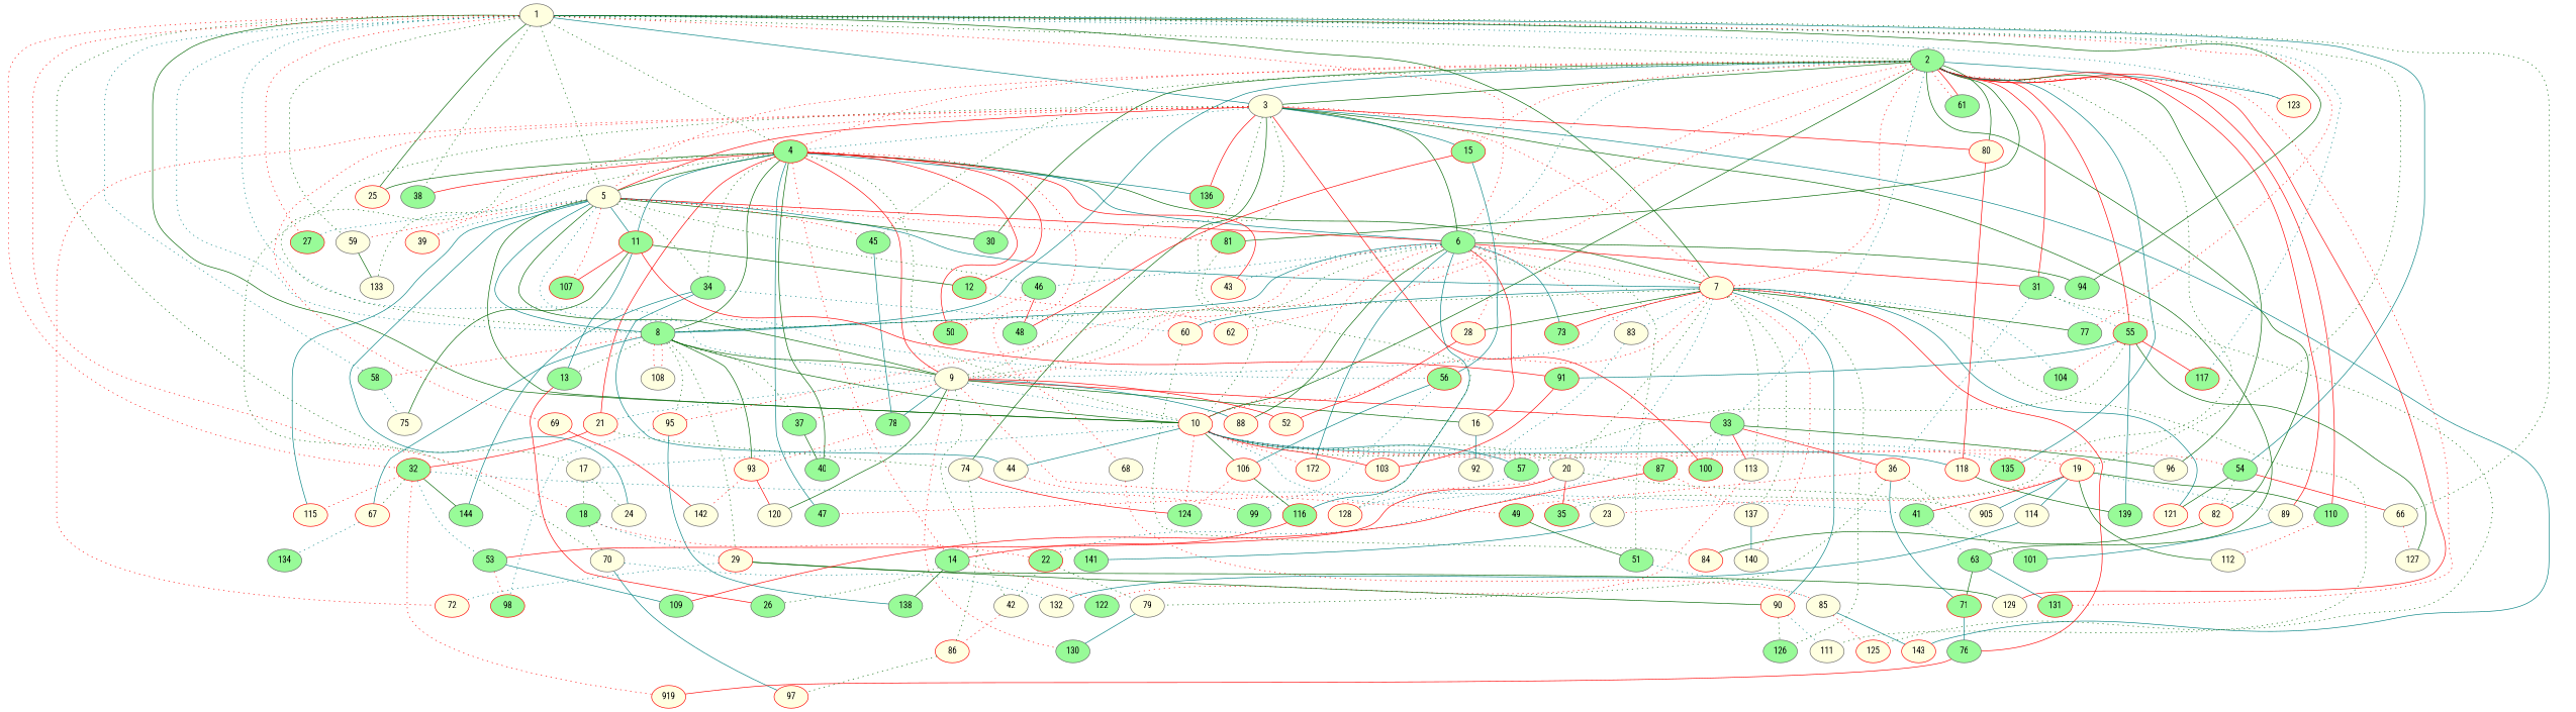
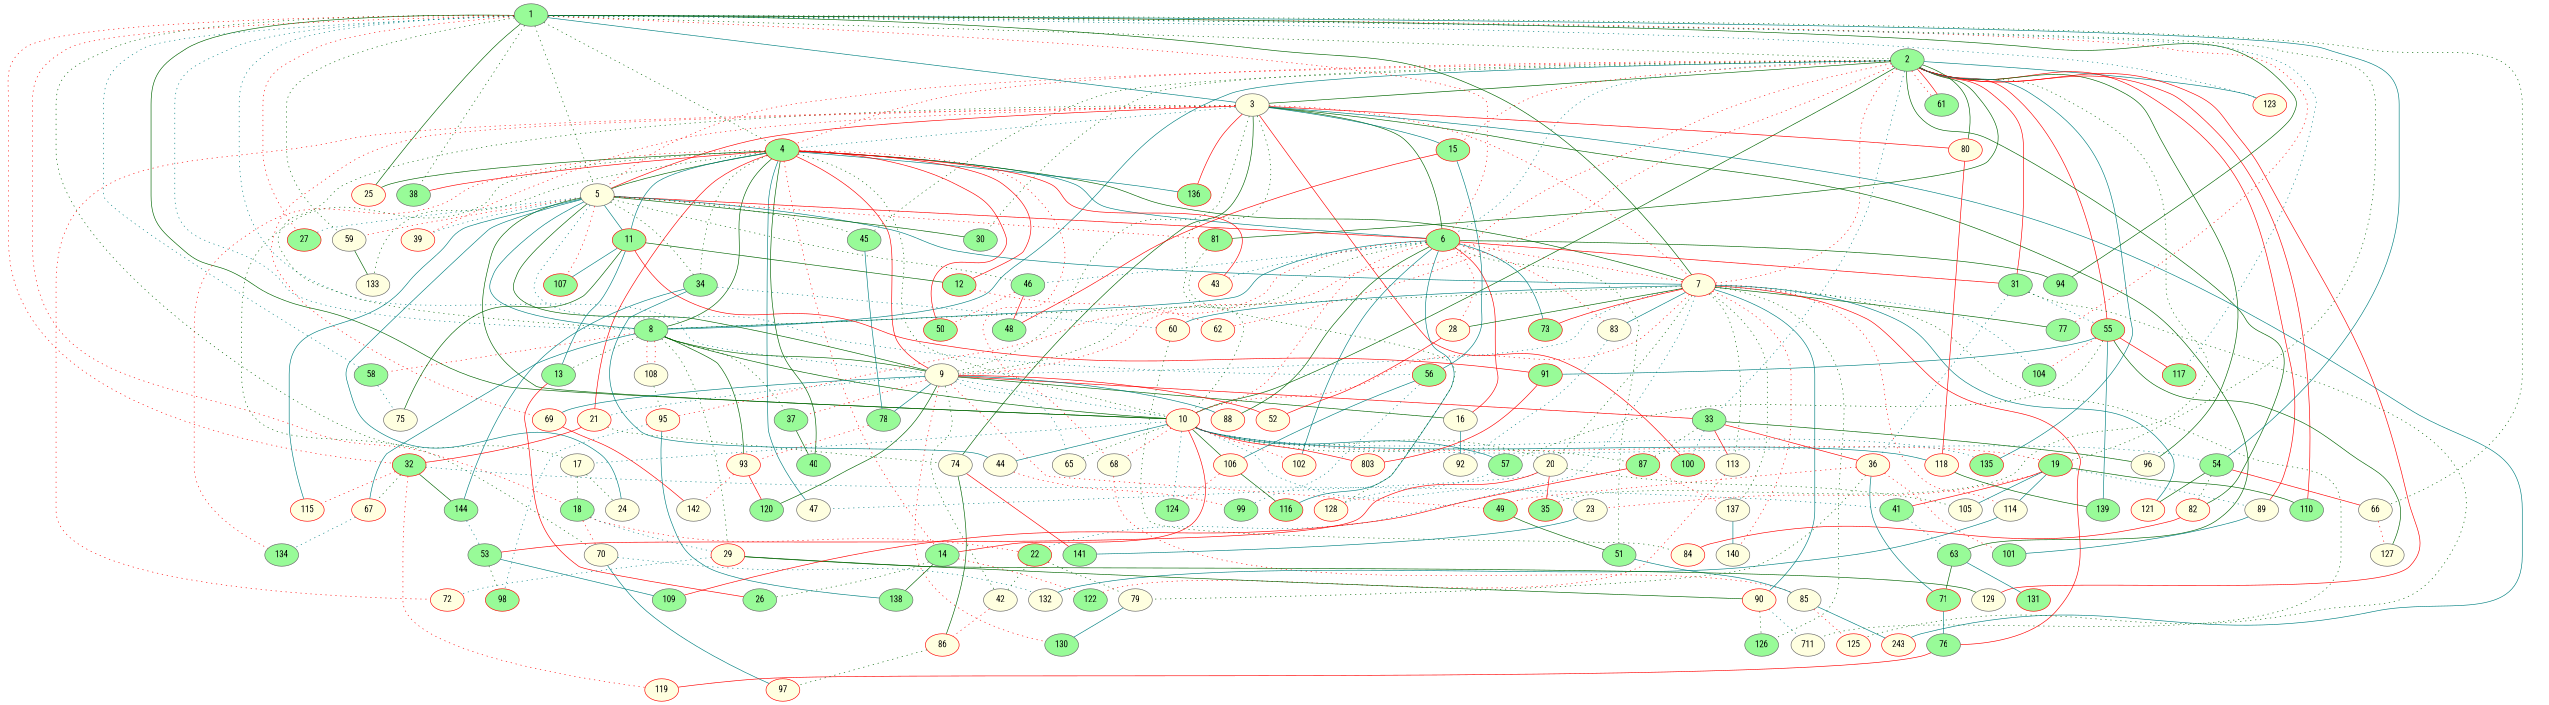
  graph {
    fontname="Roboto Condensed"
    node [color=gray40 fillcolor=lightyellow fontname="Roboto Condensed" style=filled]
    edge [color=red fontname="Roboto Condensed" style=dotted]
    2 [fillcolor=palegreen]
-   1
+   1 [fillcolor=palegreen]
    3
    4 [color=red fillcolor=palegreen]
    5
-   6 [fillcolor=palegreen]
+   6 [color=red fillcolor=palegreen]
    7 [color=red]
    8 [fillcolor=palegreen]
    9
    10 [color=red]
    17
    18 [fillcolor=palegreen]
-   19 [color=red]
+   19 [color=red fillcolor=palegreen]
    25 [color=red]
    27 [color=red fillcolor=palegreen]
    32 [color=red fillcolor=palegreen]
    38 [fillcolor=palegreen]
    54 [fillcolor=palegreen]
    58 [fillcolor=palegreen]
    59
    66
    77 [fillcolor=palegreen]
    94 [fillcolor=palegreen]
    117 [color=red fillcolor=palegreen]
    123 [color=red]
    15 [color=red fillcolor=palegreen]
    30 [fillcolor=palegreen]
    31 [fillcolor=palegreen]
    33 [fillcolor=palegreen]
    35 [color=red fillcolor=palegreen]
    45 [fillcolor=palegreen]
    55 [color=red fillcolor=palegreen]
    61 [fillcolor=palegreen]
    62 [color=red]
    80 [color=red]
    81 [color=red fillcolor=palegreen]
    82 [color=red]
    89
    96
    110 [fillcolor=palegreen]
    129
    131 [color=red fillcolor=palegreen]
    135 [color=red fillcolor=palegreen]
    39 [color=red]
    63 [fillcolor=palegreen]
    69 [color=red]
    72 [color=red]
    74
    100 [color=red fillcolor=palegreen]
    136 [color=red fillcolor=palegreen]
-   143 [color=red]
+   143 [color=red label=243]
    11 [color=red fillcolor=palegreen]
    12 [color=red fillcolor=palegreen]
    14 [fillcolor=palegreen]
    21 [color=red]
    34 [fillcolor=palegreen]
    40 [fillcolor=palegreen]
    43 [color=red]
-   47 [fillcolor=palegreen]
+   47
    50 [color=red fillcolor=palegreen]
    68
    70
    133
    134 [fillcolor=palegreen]
    24
    46 [fillcolor=palegreen]
    56 [color=red fillcolor=palegreen]
    107 [color=red fillcolor=palegreen]
    115 [color=red]
    16
    28 [color=red]
    51 [fillcolor=palegreen]
    73 [color=red fillcolor=palegreen]
    83
    88 [color=red]
    95 [color=red]
-   102 [color=red label=172]
+   102 [color=red]
    116 [color=red fillcolor=palegreen]
    20
    22 [color=red fillcolor=palegreen]
    60 [color=red]
    76 [fillcolor=palegreen]
    90 [color=red]
    104 [fillcolor=palegreen]
-   111
+   111 [label=711]
    113
    114
    121 [color=red]
    126 [fillcolor=palegreen]
    137
    140
    13 [fillcolor=palegreen]
    29 [color=red]
    37 [fillcolor=palegreen]
    67 [color=red]
    93 [color=red]
    108
    42
    49 [color=red fillcolor=palegreen]
    52 [color=red]
+   65
    78 [fillcolor=palegreen]
-   120
+   120 [fillcolor=palegreen]
    130 [fillcolor=palegreen]
    23
    44
    57 [fillcolor=palegreen]
    87 [color=red fillcolor=palegreen]
-   103 [color=red]
+   103 [color=red label=803]
    106 [color=red]
    118 [color=red]
    124 [fillcolor=palegreen]
    41 [fillcolor=palegreen]
-   105 [label=905]
-   112
+   105
    53 [fillcolor=palegreen]
-   119 [color=red label=919]
+   119 [color=red]
    144 [fillcolor=palegreen]
    75
    127
    48 [fillcolor=palegreen]
    36 [color=red]
    125 [color=red]
    91 [color=red fillcolor=palegreen]
    139 [fillcolor=palegreen]
    128 [color=red]
    84 [color=red]
    101 [fillcolor=palegreen]
    71 [color=red fillcolor=palegreen]
    142
    141 [fillcolor=palegreen]
    86 [color=red]
    26 [fillcolor=palegreen]
    122 [fillcolor=palegreen]
    138 [fillcolor=palegreen]
    85
    97 [color=red]
    132
    99 [fillcolor=palegreen]
    92
    98 [color=red fillcolor=palegreen]
    79
    109 [fillcolor=palegreen]
    2 -- 3 [color=darkgreen style=solid]
    2 -- 4
    2 -- 5
    2 -- 6 [color=teal]
    2 -- 7
    2 -- 8 [color=teal style=solid]
    2 -- 9
    2 -- 10 [color=darkgreen style=solid]
    2 -- 123 [color=teal style=solid]
    2 -- 15
-   2 -- 30 [color=darkgreen style=solid]
+   2 -- 30 [color=darkgreen]
    2 -- 31 [style=solid]
    2 -- 33 [color=teal]
    2 -- 35 [color=darkgreen]
    2 -- 45 [color=darkgreen]
    2 -- 55 [style=solid]
    2 -- 61
    2 -- 61 [style=solid]
    2 -- 62
    2 -- 80 [color=darkgreen style=solid]
    2 -- 81 [color=darkgreen style=solid]
    2 -- 82 [color=darkgreen style=solid]
    2 -- 89 [style=solid]
    2 -- 96 [color=darkgreen style=solid]
    2 -- 110 [style=solid]
    2 -- 129 [style=solid]
-   2 -- 131
    2 -- 135 [color=teal style=solid]
    1 -- 2 [color=darkgreen]
    1 -- 3 [color=teal style=solid]
    1 -- 4 [color=darkgreen]
    1 -- 5 [color=darkgreen]
    1 -- 6
    1 -- 7 [color=darkgreen style=solid]
    1 -- 8 [color=teal]
    1 -- 9 [color=teal]
    1 -- 10 [color=darkgreen style=solid]
    1 -- 17 [color=darkgreen]
    1 -- 18
    1 -- 19 [color=darkgreen]
    1 -- 25 [color=darkgreen style=solid]
    1 -- 27
    1 -- 32
    1 -- 38 [color=darkgreen]
    1 -- 54 [color=teal style=solid]
    1 -- 58 [color=teal]
    1 -- 59 [color=darkgreen]
    1 -- 66 [color=darkgreen]
    1 -- 77
    1 -- 94 [color=darkgreen style=solid]
    1 -- 117 [color=teal]
    1 -- 123 [color=teal]
    3 -- 4 [color=teal]
    3 -- 5 [style=solid]
    3 -- 6 [color=darkgreen style=solid]
    3 -- 7
    3 -- 8 [color=darkgreen]
    3 -- 9 [color=darkgreen]
    3 -- 10 [color=darkgreen]
    3 -- 15 [color=teal style=solid]
    3 -- 80 [style=solid]
    3 -- 39
    3 -- 63 [color=darkgreen style=solid]
    3 -- 69
    3 -- 72
    3 -- 74 [color=darkgreen style=solid]
    3 -- 100 [style=solid]
    3 -- 136 [style=solid]
    3 -- 143 [color=teal style=solid]
    4 -- 5 [color=darkgreen style=solid]
    4 -- 6 [color=teal style=solid]
    4 -- 7 [color=darkgreen style=solid]
    4 -- 8 [color=darkgreen style=solid]
    4 -- 9 [style=solid]
    4 -- 10 [color=darkgreen]
    4 -- 25 [color=darkgreen style=solid]
    4 -- 38 [style=solid]
    4 -- 136 [color=teal style=solid]
    4 -- 11 [color=teal style=solid]
    4 -- 12 [style=solid]
    4 -- 14
    4 -- 21 [style=solid]
    4 -- 34 [color=darkgreen]
    4 -- 40 [color=darkgreen style=solid]
    4 -- 43 [style=solid]
    4 -- 47 [color=teal style=solid]
    4 -- 50 [style=solid]
    4 -- 68
    4 -- 70 [color=darkgreen]
    4 -- 133 [color=darkgreen]
+   4 -- 134
    5 -- 6 [style=solid]
    5 -- 7 [color=teal style=solid]
    5 -- 8 [color=teal style=solid]
    5 -- 9 [color=darkgreen style=solid]
    5 -- 10 [color=darkgreen style=solid]
    5 -- 27 [color=teal]
    5 -- 59
    5 -- 30 [color=darkgreen style=solid]
-   5 -- 45
+   5 -- 45 [color=darkgreen]
    5 -- 81
    5 -- 39 [color=teal]
    5 -- 11 [color=teal style=solid]
    5 -- 34 [color=darkgreen]
    5 -- 24 [color=teal style=solid]
    5 -- 46 [color=darkgreen]
    5 -- 56 [color=teal]
    5 -- 107
    5 -- 115 [color=teal style=solid]
    6 -- 7
    6 -- 8 [color=teal style=solid]
    6 -- 9 [color=darkgreen]
    6 -- 10
    6 -- 94 [color=darkgreen style=solid]
    6 -- 31 [style=solid]
    6 -- 43 [color=teal]
    6 -- 46 [color=teal]
    6 -- 16 [style=solid]
    6 -- 28
    6 -- 51 [color=darkgreen]
    6 -- 73 [color=teal style=solid]
    6 -- 83
    6 -- 88 [color=darkgreen style=solid]
    6 -- 95
    6 -- 102 [color=teal style=solid]
    6 -- 116 [color=teal style=solid]
    7 -- 8 [color=darkgreen]
    7 -- 9 [color=teal]
    7 -- 10
    7 -- 77 [color=darkgreen style=solid]
    7 -- 28 [color=darkgreen style=solid]
    7 -- 73 [style=solid]
-   7 -- 83 [color=teal]
+   7 -- 83 [color=teal style=solid]
    7 -- 20 [color=darkgreen]
    7 -- 22 [color=teal]
    7 -- 60 [color=teal style=solid]
    7 -- 76 [style=solid]
    7 -- 90 [color=teal style=solid]
    7 -- 104 [color=teal]
    7 -- 111 [color=darkgreen]
    7 -- 113 [color=darkgreen]
+   7 -- 114
    7 -- 121 [color=teal style=solid]
    7 -- 126 [color=darkgreen]
    7 -- 137 [color=darkgreen]
    7 -- 140
    8 -- 9 [color=darkgreen style=solid]
    8 -- 10 [color=darkgreen style=solid]
    8 -- 58
-   8 -- 95 [color=darkgreen]
+   108 -- 95 [color=darkgreen]
    8 -- 13 [color=darkgreen]
    8 -- 29 [color=darkgreen]
    8 -- 37 [color=darkgreen]
    8 -- 67 [color=teal style=solid]
    8 -- 93 [color=darkgreen style=solid]
    8 -- 108
    8 -- 108
    9 -- 10 [color=teal]
    9 -- 33 [style=solid]
+   9 -- 69 [color=teal style=solid]
    9 -- 21 [color=teal]
    9 -- 16 [color=darkgreen style=solid]
    9 -- 88 [color=teal style=solid]
    9 -- 37
    9 -- 42 [color=darkgreen]
    9 -- 49
    9 -- 52 [style=solid]
+   9 -- 65 [color=teal]
    9 -- 78 [color=teal style=solid]
    9 -- 120 [color=darkgreen style=solid]
    9 -- 130
    10 -- 17 [color=teal]
    10 -- 19
-   10 -- 54
+   10 -- 54 [color=teal]
    10 -- 135 [color=teal]
-   116 -- 14 [style=solid]
+   10 -- 14 [style=solid]
+   10 -- 68
    10 -- 102
    10 -- 20 [color=darkgreen]
+   10 -- 65 [color=darkgreen]
    10 -- 23 [color=teal]
    10 -- 44 [color=teal style=solid]
    10 -- 57 [color=teal style=solid]
    10 -- 87 [color=darkgreen]
    10 -- 103 [style=solid]
    10 -- 106 [color=darkgreen style=solid]
    10 -- 118 [color=teal style=solid]
-   10 -- 124
+   10 -- 124 [color=teal]
    17 -- 18 [color=darkgreen]
    17 -- 24 [color=darkgreen]
-   18 -- 70 [color=darkgreen]
+   18 -- 70
    18 -- 22
    18 -- 29 [color=teal]
    19 -- 89 [color=teal]
    19 -- 110 [color=darkgreen style=solid]
    19 -- 114 [color=teal style=solid]
    19 -- 23
    19 -- 41 [style=solid]
    19 -- 105 [color=teal style=solid]
-   19 -- 112 [color=darkgreen style=solid]
    32 -- 115
    32 -- 67 [color=darkgreen]
    32 -- 41 [color=teal]
-   32 -- 53 [color=teal]
+   144 -- 53 [color=teal]
    32 -- 119
    32 -- 144 [color=darkgreen style=solid]
    54 -- 66 [style=solid]
    54 -- 82 [color=darkgreen]
    54 -- 121 [color=darkgreen style=solid]
    58 -- 75 [color=teal]
    59 -- 133 [color=darkgreen style=solid]
    66 -- 127
    15 -- 56 [color=teal style=solid]
    15 -- 48 [style=solid]
    31 -- 55 [color=teal]
    31 -- 36 [color=teal]
    31 -- 125 [color=darkgreen]
    33 -- 96 [color=darkgreen style=solid]
    33 -- 100 [color=teal]
    33 -- 113 [style=solid]
    33 -- 87 [color=darkgreen]
    33 -- 36 [style=solid]
    45 -- 78 [color=teal style=solid]
    55 -- 117 [style=solid]
    55 -- 104
    55 -- 57 [color=darkgreen]
    55 -- 127 [color=darkgreen style=solid]
    55 -- 91 [color=teal style=solid]
    55 -- 139 [color=teal style=solid]
    80 -- 118 [style=solid]
    81 -- 128 [color=darkgreen]
-   82 -- 84 [color=darkgreen style=solid]
+   82 -- 84 [style=solid]
    89 -- 101 [color=teal style=solid]
-   110 -- 112
    63 -- 131 [color=teal style=solid]
    63 -- 71 [color=darkgreen style=solid]
    69 -- 142 [style=solid]
-   74 -- 124 [style=solid]
-   74 -- 86 [color=darkgreen]
+   74 -- 141 [style=solid]
+   74 -- 86 [color=darkgreen style=solid]
    11 -- 12 [color=darkgreen style=solid]
-   11 -- 107 [style=solid]
+   11 -- 107 [color=teal style=solid]
    11 -- 13 [color=teal style=solid]
    11 -- 75 [color=darkgreen style=solid]
    11 -- 91 [style=solid]
    12 -- 62
    14 -- 26 [color=darkgreen]
    14 -- 122
    14 -- 138 [color=darkgreen style=solid]
    21 -- 32 [style=solid]
    21 -- 74 [color=darkgreen]
    34 -- 60 [color=teal]
    34 -- 44 [color=teal style=solid]
    34 -- 144 [color=teal style=solid]
    68 -- 85
    70 -- 97 [color=teal style=solid]
    70 -- 132 [color=teal]
    46 -- 50
    46 -- 48 [style=solid]
    56 -- 106 [color=teal style=solid]
    56 -- 99 [color=teal]
    16 -- 92 [color=teal style=solid]
    28 -- 52 [style=solid]
-   51 -- 85 [color=teal]
+   51 -- 85 [color=teal style=solid]
    83 -- 92 [color=teal]
    95 -- 138 [color=teal style=solid]
    95 -- 98 [color=teal]
    20 -- 35 [style=solid]
-   20 -- 47
+   20 -- 47 [color=teal]
    20 -- 105 [color=darkgreen]
    20 -- 53 [style=solid]
    22 -- 42 [color=darkgreen]
    22 -- 79 [color=darkgreen]
    60 -- 84 [color=darkgreen]
    76 -- 119 [style=solid]
    90 -- 111 [color=teal]
    90 -- 126 [color=darkgreen]
    113 -- 122
    114 -- 132 [color=teal style=solid]
    137 -- 140 [color=teal style=solid]
    13 -- 26 [style=solid]
    29 -- 129 [color=darkgreen style=solid]
    29 -- 72 [color=teal]
    29 -- 90 [color=darkgreen style=solid]
    37 -- 40 [color=darkgreen style=solid]
    67 -- 134 [color=teal]
    93 -- 120 [style=solid]
    93 -- 142
    42 -- 86
    49 -- 51 [color=darkgreen style=solid]
    78 -- 93
    23 -- 141 [color=teal style=solid]
    44 -- 99
    57 -- 128 [color=teal]
    87 -- 137
    87 -- 109 [style=solid]
    106 -- 116 [color=darkgreen style=solid]
    106 -- 124
    118 -- 139 [color=darkgreen style=solid]
    41 -- 63 [color=teal]
-   53 -- 98
+   53 -- 98 [color=darkgreen]
    53 -- 109 [color=teal style=solid]
    36 -- 49
-   36 -- 101 [color=darkgreen]
+   36 -- 101
    36 -- 71 [color=teal style=solid]
    36 -- 79 [color=darkgreen]
    91 -- 103 [style=solid]
    71 -- 76 [color=teal style=solid]
    86 -- 97 [color=darkgreen]
    85 -- 143 [color=teal style=solid]
    85 -- 125
    79 -- 130 [color=teal style=solid]
  }
